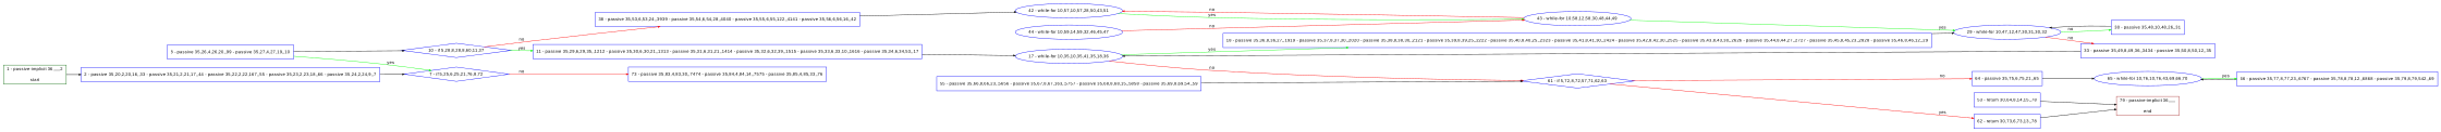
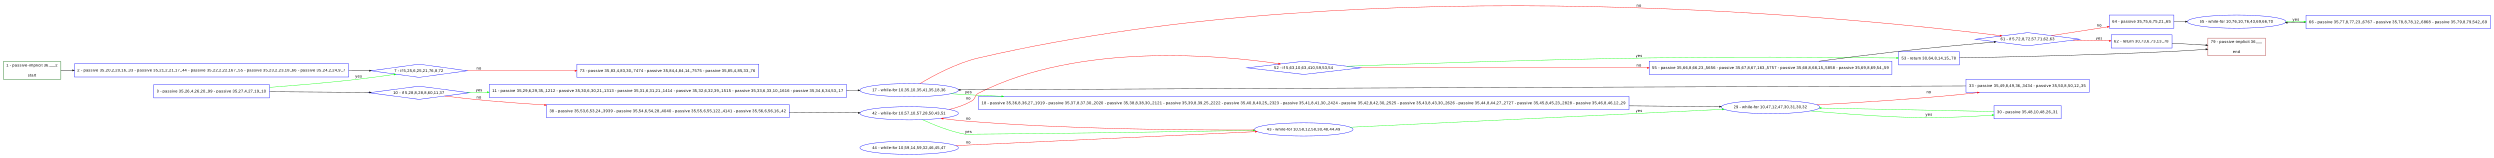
  digraph {
    bgcolor=white
    compound=true
    fillcolor="#FFFFCC"
    fontname=Arial
    fontsize=12
    pack=true
    packmode=clust
    rankdir=LR
    style="rounded,filled"
    node [color="#0000ff" compound=true fillcolor="#ffffff" fixedsize=false fontname=Arial fontsize=12 node_initialized=no shape=box style=filled]
    edge [arrowhead=normal arrowsize=0.5 arrowtail=none color="#000000" compound=true dir=forward fontcolor=black fontname=Arial fontsize=12]
    n1 [label="2 - passive 35,20,2,20,16,,33 - passive 35,21,2,21,17,,44 - passive 35,22,2,22,167,,55 - passive 35,23,2,23,18,,66 - passive 35,24,2,24,9,,7"]
    n2 [label="7 - if 5,25,6,25,21,76,8,72" shape=diamond]
    n3 [label="73 - passive 35,83,4,83,30,,7474 - passive 35,84,4,84,14,,7575 - passive 35,85,4,85,33,,76"]
    n4 [color="#006400" label="1 - passive-implicit 36,,,,,,2\n\nstart"]
    n5 [label="8 - passive 35,26,4,26,20,,99 - passive 35,27,4,27,19,,10"]
    n6 [label="10 - if 5,28,8,28,8,60,11,37" shape=diamond]
    n7 [label="11 - passive 35,29,6,29,35,,1212 - passive 35,30,6,30,21,,1313 - passive 35,31,6,31,21,,1414 - passive 35,32,6,32,39,,1515 - passive 35,33,6,33,10,,1616 - passive 35,34,6,34,53,,17"]
    n8 [label="38 - passive 35,53,6,53,24,,3939 - passive 35,54,6,54,28,,4040 - passive 35,55,6,55,122,,4141 - passive 35,56,6,56,16,,42"]
    n9 [label="17 - while-for 10,35,10,35,41,35,18,36" shape=oval]
    n10 [label="42 - while-for 10,57,10,57,28,50,43,51" shape=oval]
    n11 [label="18 - passive 35,36,8,36,27,,1919 - passive 35,37,8,37,30,,2020 - passive 35,38,8,38,30,,2121 - passive 35,39,8,39,25,,2222 - passive 35,40,8,40,25,,2323 - passive 35,41,8,41,30,,2424 - passive 35,42,8,42,30,,2525 - passive 35,43,8,43,30,,2626 - passive 35,44,8,44,27,,2727 - passive 35,45,8,45,23,,2828 - passive 35,46,8,46,12,,29"]
    n12 [label="61 - if 5,72,8,72,57,71,62,63" shape=diamond]
    n13 [label="43 - while-for 10,58,12,58,30,48,44,49" shape=oval]
+   n14 [label="52 - if 5,63,10,63,410,59,53,54" shape=diamond]
    n15 [label="29 - while-for 10,47,12,47,30,31,30,32" shape=oval]
    n16 [label="62 - return 30,73,6,73,13,,78"]
    n17 [label="64 - passive 35,75,6,75,21,,65"]
    n18 [label="30 - passive 35,48,10,48,26,,31"]
    n19 [label="33 - passive 35,49,8,49,36,,3434 - passive 35,50,8,50,12,,35"]
    n20 [color="#a52a2a" label="79 - passive-implicit 36,,,,,,\n\nend"]
    n21 [label="65 - while-for 10,76,10,76,43,69,66,70" shape=oval]
    n22 [label="53 - return 30,64,8,14,15,,78"]
    n23 [label="55 - passive 35,66,8,66,23,,5656 - passive 35,67,8,67,163,,5757 - passive 35,68,8,68,15,,5858 - passive 35,69,8,69,54,,59"]
    n24 [label="44 - while-for 10,59,14,59,32,46,45,47" shape=oval]
    n25 [label="66 - passive 35,77,8,77,23,,6767 - passive 35,78,8,78,12,,6868 - passive 35,79,8,79,542,,69"]
    n1 -> n2
    n2 -> n3 [color="#ff0000" label=no]
    n4 -> n1
    n5 -> n2 [color="#00ff00" label=yes]
    n5 -> n6
    n6 -> n7 [color="#00ff00" label=yes]
    n6 -> n8 [color="#ff0000" label=no]
    n7 -> n9
    n8 -> n10
    n9 -> n11 [color="#00ff00" label=yes]
    n9 -> n12 [color="#ff0000" label=no]
    n10 -> n13 [color="#00ff00" label=yes]
+   n10 -> n14 [color="#ff0000" label=no]
    n11 -> n15
    n12 -> n16 [color="#ff0000" label=yes]
    n12 -> n17 [color="#ff0000" label=no]
    n13 -> n10 [color="#ff0000" label=no]
    n13 -> n15 [color="#00ff00" label=yes]
-   n15 -> n18 [color="#00ff00" label=no]
+   n14 -> n22 [color="#00ff00" label=yes]
+   n14 -> n23 [color="#ff0000" label=no]
+   n15 -> n18 [color="#00ff00" label=yes]
    n15 -> n19 [color="#ff0000" label=no]
    n16 -> n20
    n17 -> n21
-   n18 -> n15
+   n18 -> n15 [color="#00ff00"]
    n19 -> n9
    n21 -> n25 [color="#00ff00" label=yes]
    n22 -> n20
    n23 -> n12
    n24 -> n13 [color="#ff0000" label=no]
    n25 -> n21
  }
